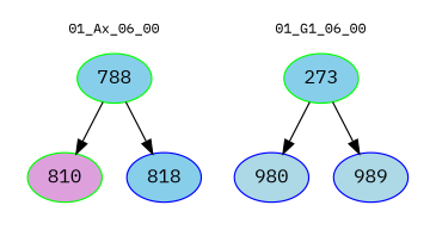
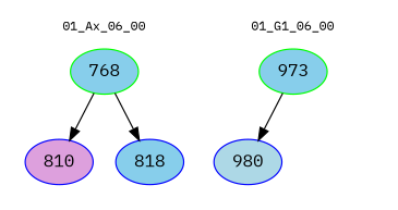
  digraph {
    fontname="IBM Plex Mono"
    node [color=blue fillcolor=skyblue fontname="IBM Plex Mono" style=filled]
    edge [color=black fontname="IBM Plex Mono"]
-   n1 [color=green label=788]
-   n2 [color=green fillcolor=plum label=810]
+   n1 [color=green label=768]
+   n2 [fillcolor=plum label=810]
    n3 [label=818]
-   n4 [color=green label=273]
+   n4 [color=green label=973]
    n5 [fillcolor=lightblue label=980]
-   n6 [fillcolor=lightblue label=989]
    subgraph cluster_1 {
      color=white
      fontsize=10
      label="01_Ax_06_00"
      n1
      n2
      n3
    }
    subgraph cluster_2 {
      color=white
      fontsize=10
      label="01_G1_06_00"
      n4
      n5
-     n6
    }
    n1 -> n2
    n1 -> n3
    n4 -> n5
-   n4 -> n6
  }
